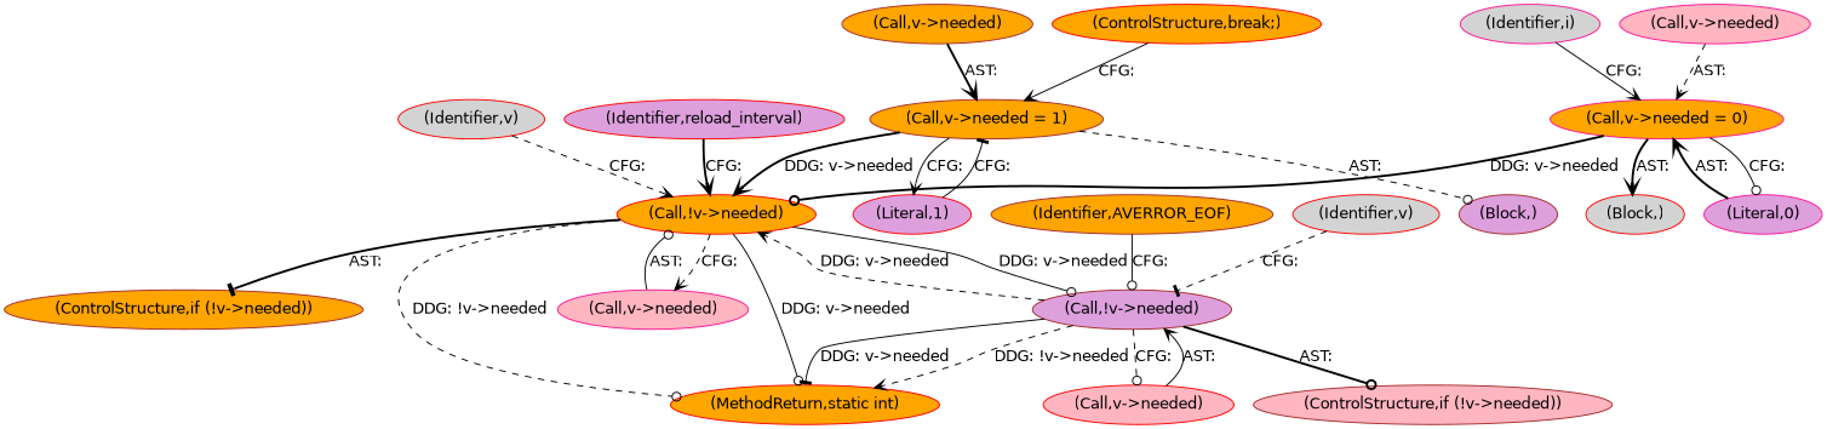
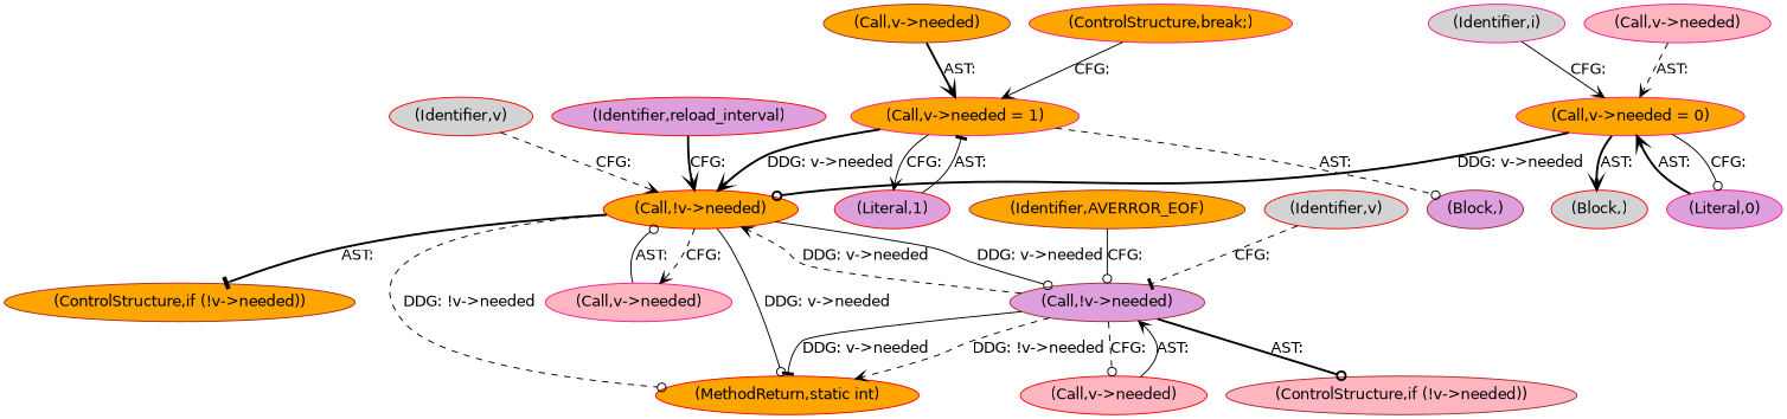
  digraph {
    fontname="DejaVu Sans"
    node [color=red fillcolor=orange fontname="DejaVu Sans" style=filled]
    edge [arrowhead=vee fontname="DejaVu Sans" style=solid]
    n1 [label="(Call,!v->needed)"]
    n2 [color=brown fillcolor=plum label="(Call,!v->needed)"]
    n3 [label="(MethodReturn,static int)"]
    n4 [color=deeppink fillcolor=lightpink label="(Call,v->needed)"]
    n5 [color=brown label="(ControlStructure,if (!v->needed))"]
    n6 [color=brown fillcolor=lightpink label="(ControlStructure,if (!v->needed))"]
    n7 [fillcolor=lightpink label="(Call,v->needed)"]
-   n8 [color=brown label="(Call,v->needed = 1)"]
+   n8 [color=deeppink label="(Call,v->needed = 1)"]
    n9 [color=brown fillcolor=plum label="(Block,)"]
    n10 [fillcolor=plum label="(Literal,1)"]
    n11 [color=deeppink label="(Call,v->needed = 0)"]
    n12 [fillcolor=lightgrey label="(Block,)"]
    n13 [color=deeppink fillcolor=plum label="(Literal,0)"]
    n14 [fillcolor=lightgrey label="(Identifier,v)"]
    n15 [color=brown label="(Call,v->needed)"]
    n16 [fillcolor=plum label="(Identifier,reload_interval)"]
    n17 [fillcolor=lightgrey label="(Identifier,v)"]
    n18 [color=deeppink fillcolor=lightgrey label="(Identifier,i)"]
    n19 [color=deeppink fillcolor=lightpink label="(Call,v->needed)"]
    n20 [color=brown label="(Identifier,AVERROR_EOF)"]
-   n21 [label="(ControlStructure,break;)"]
+   n21 [color=deeppink label="(ControlStructure,break;)"]
    n1 -> n2 [arrowhead=odot label="DDG: v->needed"]
    n1 -> n3 [arrowhead=odot label="DDG: v->needed"]
    n1 -> n3 [arrowhead=odot label="DDG: !v->needed" style=dashed]
    n1 -> n4 [label="CFG: " style=dashed]
    n1 -> n5 [arrowhead=tee label="AST: " style=bold]
    n2 -> n1 [label="DDG: v->needed" style=dashed]
    n2 -> n3 [label="DDG: !v->needed" style=dashed]
    n2 -> n3 [arrowhead=tee label="DDG: v->needed"]
    n2 -> n6 [arrowhead=odot label="AST: " style=bold]
    n2 -> n7 [arrowhead=odot label="CFG: " style=dashed]
    n4 -> n1 [arrowhead=odot label="AST: "]
    n7 -> n2 [label="AST: "]
    n8 -> n1 [label="DDG: v->needed" style=bold]
    n8 -> n9 [arrowhead=odot label="AST: " style=dashed]
    n8 -> n10 [label="CFG: "]
-   n10 -> n8 [arrowhead=tee label="CFG: "]
+   n10 -> n8 [arrowhead=tee label="AST: "]
    n11 -> n1 [arrowhead=odot label="DDG: v->needed" style=bold]
    n11 -> n12 [label="AST: " style=bold]
    n11 -> n13 [arrowhead=odot label="CFG: "]
    n13 -> n11 [label="AST: " style=bold]
    n14 -> n1 [label="CFG: " style=dashed]
    n15 -> n8 [label="AST: " style=bold]
    n16 -> n1 [label="CFG: " style=bold]
    n17 -> n2 [arrowhead=tee label="CFG: " style=dashed]
    n18 -> n11 [label="CFG: "]
    n19 -> n11 [label="AST: " style=dashed]
    n20 -> n2 [arrowhead=odot label="CFG: "]
    n21 -> n8 [label="CFG: "]
  }
